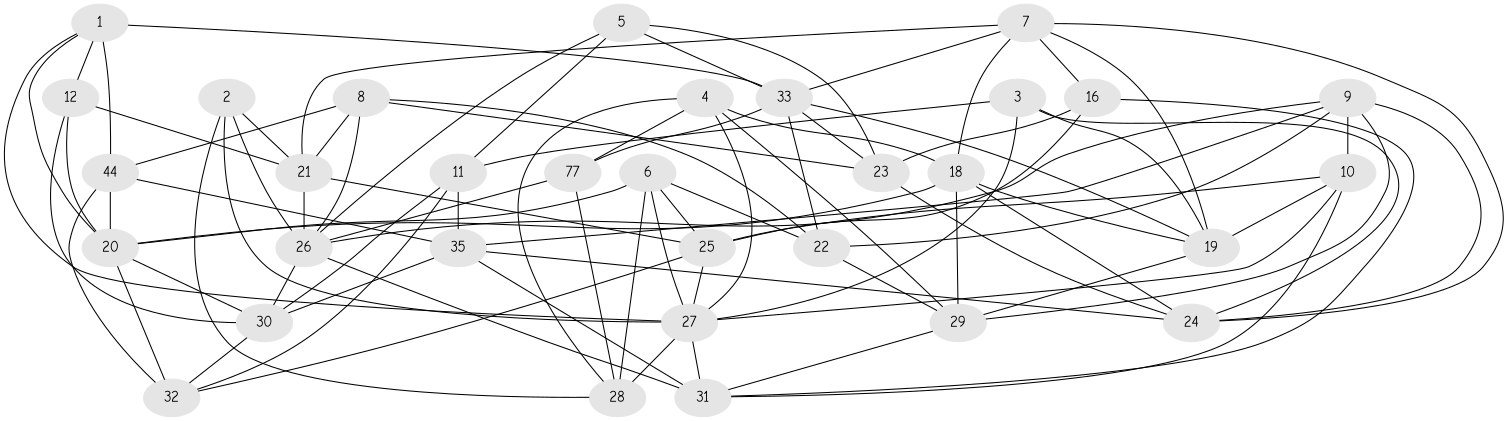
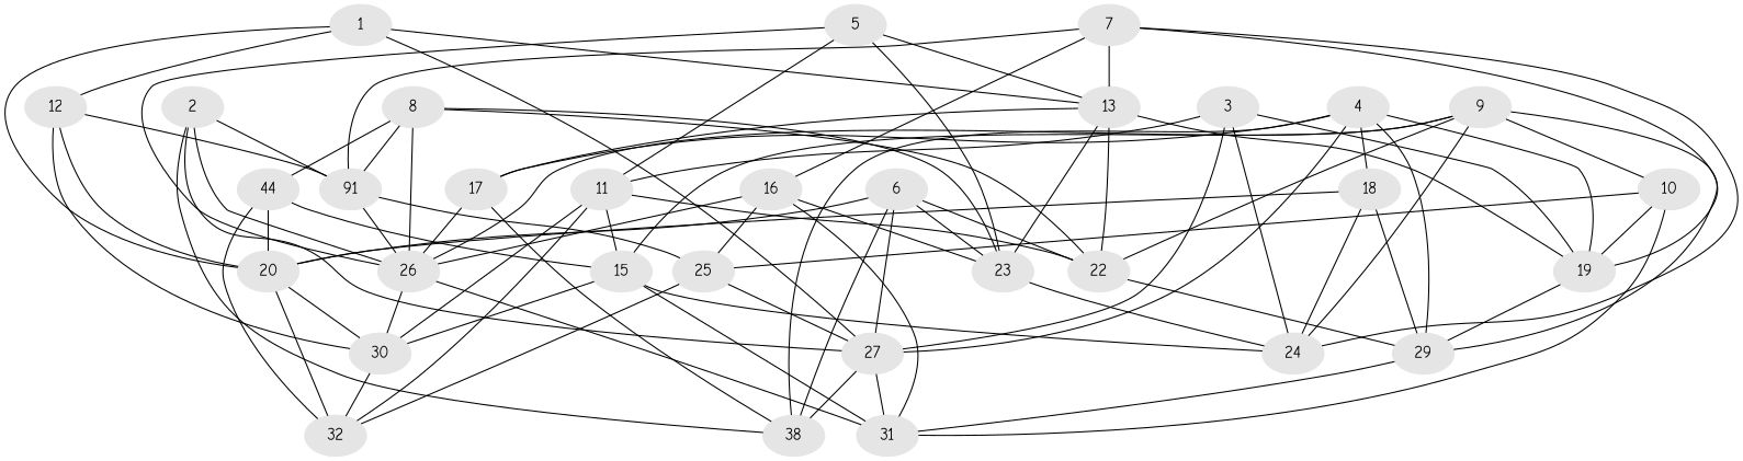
  graph {
    fontname="Comic Neue"
    node [color=gray90 fontname="Comic Neue" style=filled]
    edge [fontname="Comic Neue" weight=1.0]
    1
    12
-   13 [label=33]
+   13
    n4 [label=44]
    20
    27
-   21
+   21 [label=91]
    30
    19
-   17 [label=77]
+   17
    23
    22
    32
-   15 [label=35]
-   28
+   15
+   28 [label=38]
    31
    2
    26
    25
    3
    11
    24
    29
    4
    18
    5
    6
    7
    16
    8
    9
    10
    1 -- 12
    1 -- 13
-   1 -- n4 [weight=2.0]
    1 -- 20
    1 -- 27
    12 -- 20
    12 -- 21
    12 -- 30
    13 -- 19
    13 -- 17
    13 -- 23
    13 -- 22
    n4 -- 20
    n4 -- 32
    n4 -- 15
    20 -- 30
    20 -- 32 [weight=2.0]
    27 -- 28 [weight=2.0]
    27 -- 31
    21 -- 26
    21 -- 25
    30 -- 32
    19 -- 29
    17 -- 28
    17 -- 26
    23 -- 24
    22 -- 29
    15 -- 30
    15 -- 31
    15 -- 24
    2 -- 27
    2 -- 21
    2 -- 28
    2 -- 26
    26 -- 30
    26 -- 31
    25 -- 27
    25 -- 32
    3 -- 27
    3 -- 19
    3 -- 11
    3 -- 24
    11 -- 30
+   11 -- 22
    11 -- 32
    11 -- 15
    29 -- 31
    4 -- 27
-   18 -- 19
+   4 -- 19
    4 -- 17
    4 -- 28
    4 -- 29
    4 -- 18
    18 -- 20
    18 -- 24
    18 -- 29
    5 -- 13
    5 -- 23
    5 -- 26
    5 -- 11
    6 -- 20
    6 -- 27
    6 -- 22
    6 -- 28
-   6 -- 25
+   6 -- 23
    7 -- 13
    7 -- 21
    7 -- 19
    7 -- 24
-   7 -- 18
    7 -- 16
    16 -- 23 [weight=2.0]
    16 -- 31
+   16 -- 26
    16 -- 25
    8 -- n4
    8 -- 21
    8 -- 23
    8 -- 22
    8 -- 26 [weight=2.0]
    9 -- 22
    9 -- 15
    9 -- 26
    9 -- 24
    9 -- 29
    9 -- 10
-   10 -- 27
    10 -- 19
    10 -- 31
    10 -- 25
  }
